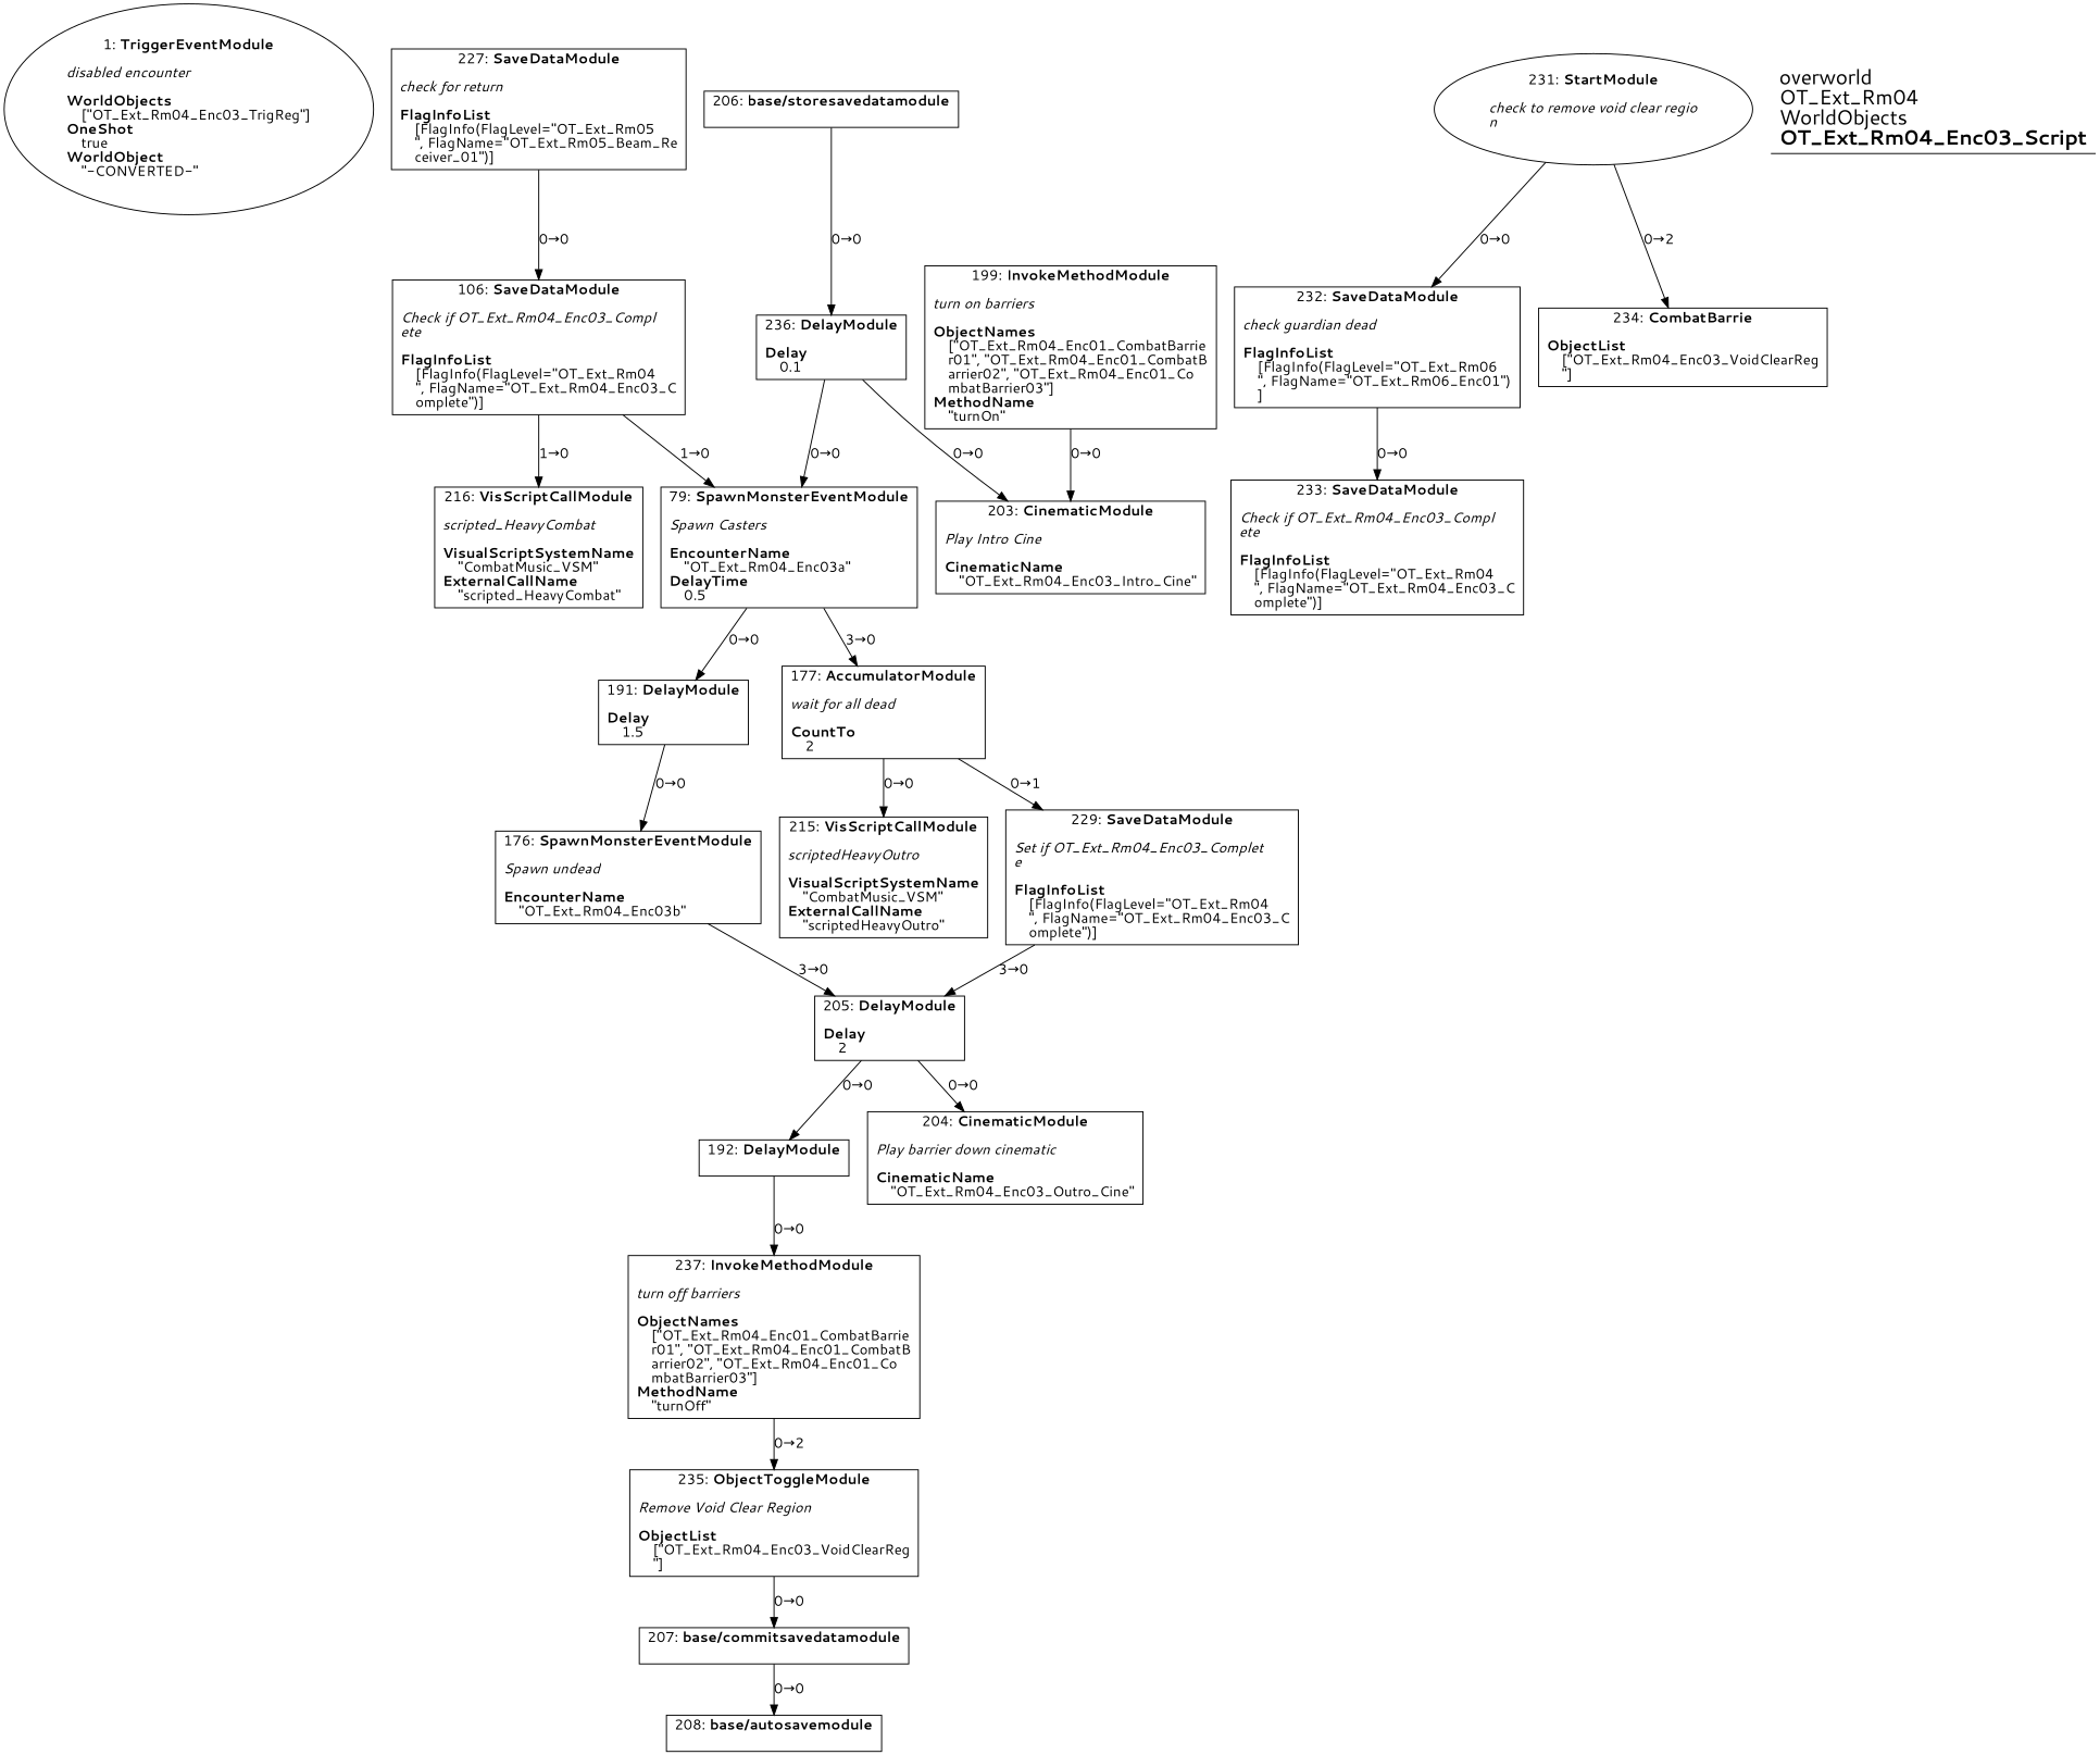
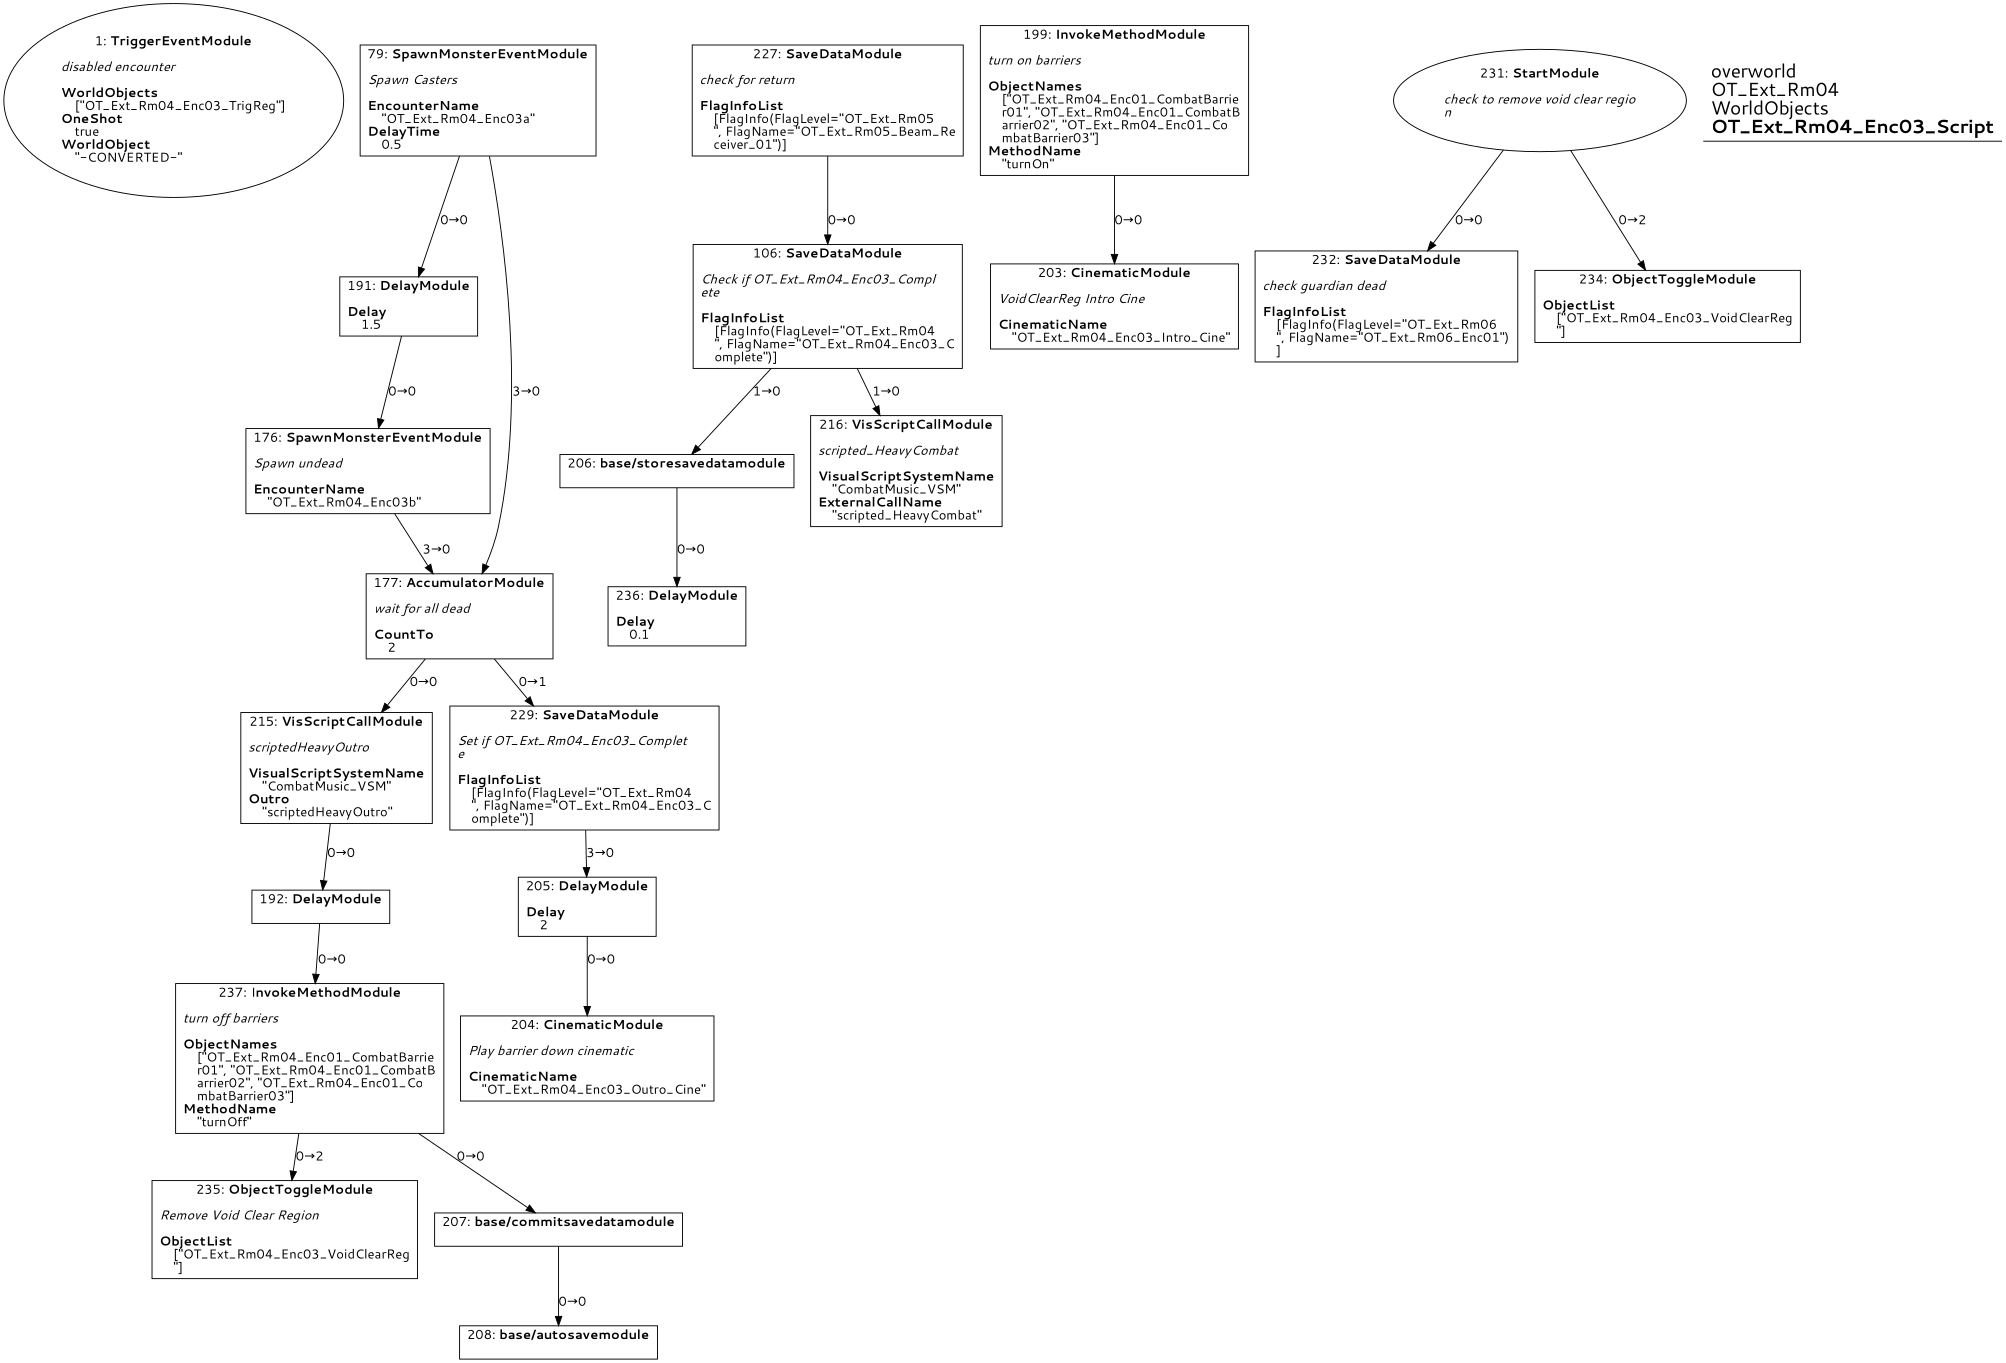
  digraph {
    fontname="Segoe UI"
    splines=spline
    node [fontname="Segoe UI" shape=box]
    edge [fontname="Segoe UI"]
    n1 [label=<1: <b>TriggerEventModule</b><br/><br/><i>disabled encounter<br align="left"/></i><br align="left"/><b>WorldObjects</b><br align="left"/>    [&quot;OT_Ext_Rm04_Enc03_TrigReg&quot;]<br align="left"/><b>OneShot</b><br align="left"/>    true<br align="left"/><b>WorldObject</b><br align="left"/>    &quot;-CONVERTED-&quot;<br align="left"/>> shape=oval]
    n2 [label=<79: <b>SpawnMonsterEventModule</b><br/><br/><i>Spawn Casters<br align="left"/></i><br align="left"/><b>EncounterName</b><br align="left"/>    &quot;OT_Ext_Rm04_Enc03a&quot;<br align="left"/><b>DelayTime</b><br align="left"/>    0.5<br align="left"/>>]
    n3 [label=<191: <b>DelayModule</b><br/><br/><b>Delay</b><br align="left"/>    1.5<br align="left"/>>]
    n4 [label=<177: <b>AccumulatorModule</b><br/><br/><i>wait for all dead<br align="left"/></i><br align="left"/><b>CountTo</b><br align="left"/>    2<br align="left"/>>]
    n5 [label=<176: <b>SpawnMonsterEventModule</b><br/><br/><i>Spawn undead<br align="left"/></i><br align="left"/><b>EncounterName</b><br align="left"/>    &quot;OT_Ext_Rm04_Enc03b&quot;<br align="left"/>>]
-   n6 [label=<215: <b>VisScriptCallModule</b><br/><br/><i>scriptedHeavyOutro<br align="left"/></i><br align="left"/><b>VisualScriptSystemName</b><br align="left"/>    &quot;CombatMusic_VSM&quot;<br align="left"/><b>ExternalCallName</b><br align="left"/>    &quot;scriptedHeavyOutro&quot;<br align="left"/>>]
+   n6 [label=<215: <b>VisScriptCallModule</b><br/><br/><i>scriptedHeavyOutro<br align="left"/></i><br align="left"/><b>VisualScriptSystemName</b><br align="left"/>    &quot;CombatMusic_VSM&quot;<br align="left"/><b>Outro</b><br align="left"/>    &quot;scriptedHeavyOutro&quot;<br align="left"/>>]
    n7 [label=<229: <b>SaveDataModule</b><br/><br/><i>Set if OT_Ext_Rm04_Enc03_Complet<br align="left"/>e<br align="left"/></i><br align="left"/><b>FlagInfoList</b><br align="left"/>    [FlagInfo(FlagLevel=&quot;OT_Ext_Rm04<br align="left"/>    &quot;, FlagName=&quot;OT_Ext_Rm04_Enc03_C<br align="left"/>    omplete&quot;)]<br align="left"/>>]
    n8 [label=<205: <b>DelayModule</b><br/><br/><b>Delay</b><br align="left"/>    2<br align="left"/>>]
    n9 [label=<106: <b>SaveDataModule</b><br/><br/><i>Check if OT_Ext_Rm04_Enc03_Compl<br align="left"/>ete<br align="left"/></i><br align="left"/><b>FlagInfoList</b><br align="left"/>    [FlagInfo(FlagLevel=&quot;OT_Ext_Rm04<br align="left"/>    &quot;, FlagName=&quot;OT_Ext_Rm04_Enc03_C<br align="left"/>    omplete&quot;)]<br align="left"/>>]
    n10 [label=<206: <b>base/storesavedatamodule</b><br/><br/>>]
    n11 [label=<216: <b>VisScriptCallModule</b><br/><br/><i>scripted_HeavyCombat<br align="left"/></i><br align="left"/><b>VisualScriptSystemName</b><br align="left"/>    &quot;CombatMusic_VSM&quot;<br align="left"/><b>ExternalCallName</b><br align="left"/>    &quot;scripted_HeavyCombat&quot;<br align="left"/>>]
    n12 [label=<236: <b>DelayModule</b><br/><br/><b>Delay</b><br align="left"/>    0.1<br align="left"/>>]
-   n13 [label=<203: <b>CinematicModule</b><br/><br/><i>Play Intro Cine<br align="left"/></i><br align="left"/><b>CinematicName</b><br align="left"/>    &quot;OT_Ext_Rm04_Enc03_Intro_Cine&quot;<br align="left"/>>]
+   n13 [label=<203: <b>CinematicModule</b><br/><br/><i>VoidClearReg Intro Cine<br align="left"/></i><br align="left"/><b>CinematicName</b><br align="left"/>    &quot;OT_Ext_Rm04_Enc03_Intro_Cine&quot;<br align="left"/>>]
    n14 [label=<192: <b>DelayModule</b><br/><br/>>]
    n15 [label=<204: <b>CinematicModule</b><br/><br/><i>Play barrier down cinematic<br align="left"/></i><br align="left"/><b>CinematicName</b><br align="left"/>    &quot;OT_Ext_Rm04_Enc03_Outro_Cine&quot;<br align="left"/>>]
    n16 [label=<237: <b>InvokeMethodModule</b><br/><br/><i>turn off barriers<br align="left"/></i><br align="left"/><b>ObjectNames</b><br align="left"/>    [&quot;OT_Ext_Rm04_Enc01_CombatBarrie<br align="left"/>    r01&quot;, &quot;OT_Ext_Rm04_Enc01_CombatB<br align="left"/>    arrier02&quot;, &quot;OT_Ext_Rm04_Enc01_Co<br align="left"/>    mbatBarrier03&quot;]<br align="left"/><b>MethodName</b><br align="left"/>    &quot;turnOff&quot;<br align="left"/>>]
    n17 [label=<235: <b>ObjectToggleModule</b><br/><br/><i>Remove Void Clear Region<br align="left"/></i><br align="left"/><b>ObjectList</b><br align="left"/>    [&quot;OT_Ext_Rm04_Enc03_VoidClearReg<br align="left"/>    &quot;]<br align="left"/>>]
    n18 [label=<207: <b>base/commitsavedatamodule</b><br/><br/>>]
    n19 [label=<199: <b>InvokeMethodModule</b><br/><br/><i>turn on barriers<br align="left"/></i><br align="left"/><b>ObjectNames</b><br align="left"/>    [&quot;OT_Ext_Rm04_Enc01_CombatBarrie<br align="left"/>    r01&quot;, &quot;OT_Ext_Rm04_Enc01_CombatB<br align="left"/>    arrier02&quot;, &quot;OT_Ext_Rm04_Enc01_Co<br align="left"/>    mbatBarrier03&quot;]<br align="left"/><b>MethodName</b><br align="left"/>    &quot;turnOn&quot;<br align="left"/>>]
    n20 [label=<208: <b>base/autosavemodule</b><br/><br/>>]
    n21 [label=<227: <b>SaveDataModule</b><br/><br/><i>check for return<br align="left"/></i><br align="left"/><b>FlagInfoList</b><br align="left"/>    [FlagInfo(FlagLevel=&quot;OT_Ext_Rm05<br align="left"/>    &quot;, FlagName=&quot;OT_Ext_Rm05_Beam_Re<br align="left"/>    ceiver_01&quot;)]<br align="left"/>>]
    n22 [label=<231: <b>StartModule</b><br/><br/><i>check to remove void clear regio<br align="left"/>n<br align="left"/></i><br align="left"/>> shape=oval]
    n23 [label=<232: <b>SaveDataModule</b><br/><br/><i>check guardian dead<br align="left"/></i><br align="left"/><b>FlagInfoList</b><br align="left"/>    [FlagInfo(FlagLevel=&quot;OT_Ext_Rm06<br align="left"/>    &quot;, FlagName=&quot;OT_Ext_Rm06_Enc01&quot;)<br align="left"/>    ]<br align="left"/>>]
-   n24 [label=<234: <b>CombatBarrie</b><br/><br/><b>ObjectList</b><br align="left"/>    [&quot;OT_Ext_Rm04_Enc03_VoidClearReg<br align="left"/>    &quot;]<br align="left"/>>]
-   n25 [label=<233: <b>SaveDataModule</b><br/><br/><i>Check if OT_Ext_Rm04_Enc03_Compl<br align="left"/>ete<br align="left"/></i><br align="left"/><b>FlagInfoList</b><br align="left"/>    [FlagInfo(FlagLevel=&quot;OT_Ext_Rm04<br align="left"/>    &quot;, FlagName=&quot;OT_Ext_Rm04_Enc03_C<br align="left"/>    omplete&quot;)]<br align="left"/>>]
+   n24 [label=<234: <b>ObjectToggleModule</b><br/><br/><b>ObjectList</b><br align="left"/>    [&quot;OT_Ext_Rm04_Enc03_VoidClearReg<br align="left"/>    &quot;]<br align="left"/>>]
    n26 [label=<<font point-size="20">overworld<br align="left"/>OT_Ext_Rm04<br align="left"/>WorldObjects<br align="left"/><b>OT_Ext_Rm04_Enc03_Script</b><br align="left"/></font>> shape=underline]
    n2 -> n3 [label="0→0"]
    n2 -> n4 [label="3→0"]
    n3 -> n5 [label="0→0"]
    n4 -> n6 [label="0→0"]
    n4 -> n7 [label="0→1"]
-   n5 -> n8 [label="3→0"]
+   n5 -> n4 [label="3→0"]
    n7 -> n8 [label="3→0"]
-   n8 -> n14 [label="0→0"]
+   n6 -> n14 [label="0→0"]
    n8 -> n15 [label="0→0"]
-   n9 -> n2 [label="1→0"]
+   n9 -> n10 [label="1→0"]
    n9 -> n11 [label="1→0"]
    n10 -> n12 [label="0→0"]
-   n12 -> n2 [label="0→0"]
-   n12 -> n13 [label="0→0"]
    n14 -> n16 [label="0→0"]
    n16 -> n17 [label="0→2"]
-   n17 -> n18 [label="0→0"]
+   n16 -> n18 [label="0→0"]
    n18 -> n20 [label="0→0"]
    n19 -> n13 [label="0→0"]
    n21 -> n9 [label="0→0"]
    n22 -> n23 [label="0→0"]
    n22 -> n24 [label="0→2"]
-   n23 -> n25 [label="0→0"]
  }
